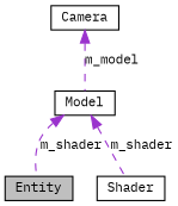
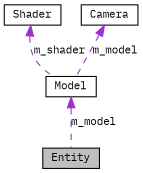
  digraph {
    fontname="IBM Plex Mono"
    node [color=black fontname="IBM Plex Mono" fontsize=10 shape=record]
    edge [color=darkorchid3 dir=back fontname="IBM Plex Mono" fontsize=10 labelfontname=FreeSans labelfontsize=10 style=dashed]
    n1 [fillcolor=grey75 fontcolor=black height=0.2 label=Entity style=filled width=0.4]
    n2 [height=0.2 label=Model width=0.4]
    n3 [height=0.2 label=Shader width=0.4]
    n4 [height=0.2 label=Camera width=0.4]
-   n2 -> n1 [label=m_shader]
-   n2 -> n3 [label=m_shader]
+   n2 -> n1 [label=m_model]
+   n3 -> n2 [label=m_shader]
    n4 -> n2 [label=m_model]
  }
